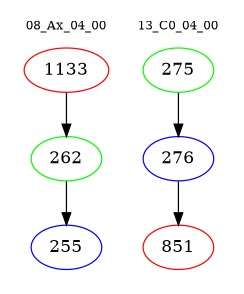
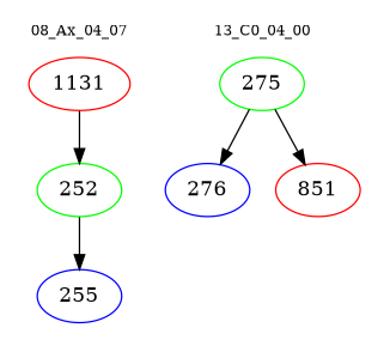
  digraph {
    node [color=green]
    edge [color=black]
-   n1 [label=262]
+   n1 [label=252]
    n2 [color=blue label=255]
-   n3 [color=red label=1133]
+   n3 [color=red label=1131]
    n4 [label=275]
    n5 [color=blue label=276]
    n6 [color=red label=851]
    subgraph cluster_1 {
      color=white
      fontsize=10
-     label="08_Ax_04_00"
+     label="08_Ax_04_07"
      n1
      n2
      n3
    }
    subgraph cluster_2 {
      color=white
      fontsize=10
      label="13_C0_04_00"
      n4
      n5
      n6
    }
    n1 -> n2
    n3 -> n1
    n4 -> n5
-   n5 -> n6
+   n4 -> n6
  }
